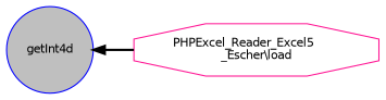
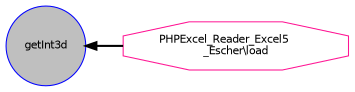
  digraph {
    rankdir=LR
    node [fontname=Helvetica fontsize=10 style=filled]
-   n1 [color=blue fillcolor=grey75 fontcolor=black height=0.2 label=getInt4d shape=circle width=0.4]
+   n1 [color=blue fillcolor=grey75 fontcolor=black height=0.2 label=getInt3d shape=circle width=0.4]
    n2 [color=deeppink fillcolor=white height=0.2 label="PHPExcel_Reader_Excel5\l_Escher\\load" shape=octagon width=0.4]
    n1 -> n2 [color=black dir=back fontname=Helvetica fontsize=10 labelfontname=Helvetica labelfontsize=10 style=bold]
  }
